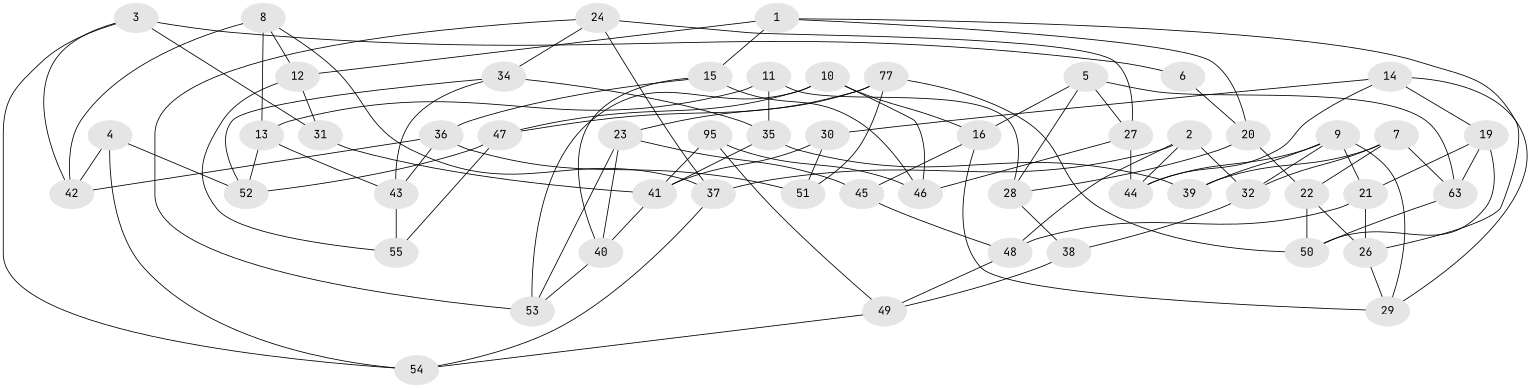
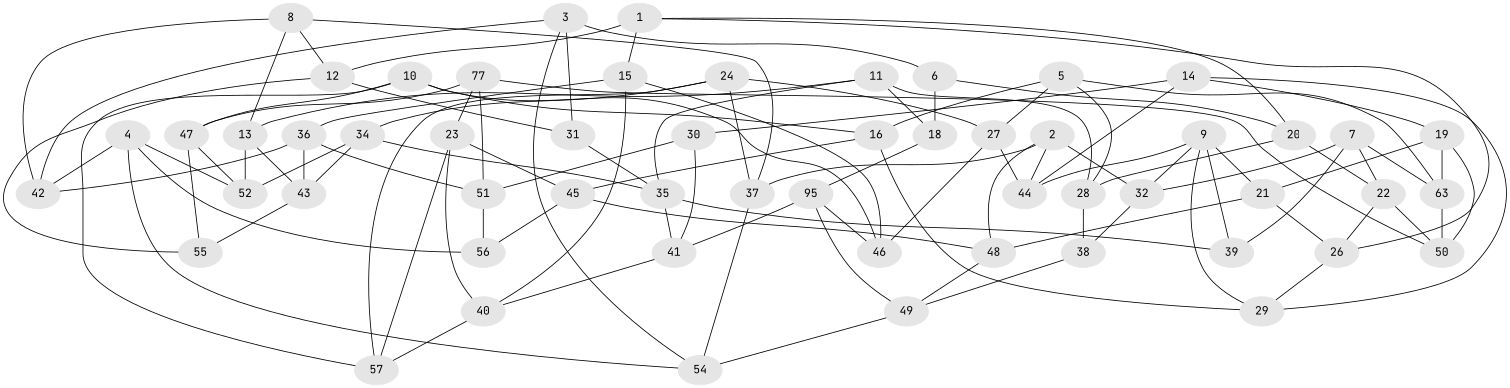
  graph {
    fontname="JetBrains Mono"
    node [color=gray90 fontname="JetBrains Mono" style=filled]
    edge [fontname="JetBrains Mono"]
    1
    12
    15
    20
    26
    31
    55
    46
    36
    40
    28
    22
    29
    2
    32
    37
    44
    48
    38
    54
    49
    3
    6
    42
+   18
    41
    4
    52
+   56
    5
    16
    27
    n33 [label=63]
    45
    50
    n36 [label=95]
    21
    7
    39
    8
    13
    43
    9
    10
    47
-   53
+   53 [label=57]
    11
    35
    14
    19
    30
    51
    n53 [label=77]
    23
    24
    34
    1 -- 12
    1 -- 15
    1 -- 20
    1 -- 26
    12 -- 31
    12 -- 55
    15 -- 46
    15 -- 36
    15 -- 40
    20 -- 28
    20 -- 22
    26 -- 29
-   31 -- 41
+   31 -- 35
    36 -- 42
    36 -- 43
    36 -- 51
    40 -- 53
    28 -- 38
    22 -- 26
    22 -- 50
    2 -- 32
    2 -- 37
    2 -- 44
    2 -- 48
    32 -- 38
    37 -- 54
    48 -- 49
    38 -- 49
    49 -- 54
    3 -- 31
    3 -- 54
    3 -- 6
    3 -- 42
    6 -- 20
+   6 -- 18
+   18 -- n36
    41 -- 40
    4 -- 54
    4 -- 42
    4 -- 52
+   4 -- 56
    5 -- 28
    5 -- 16
    5 -- 27
    5 -- n33
    16 -- 29
    16 -- 45
    27 -- 46
    27 -- 44
    n33 -- 50
    45 -- 48
+   45 -- 56
    n36 -- 46
    n36 -- 49
    n36 -- 41
    21 -- 26
    21 -- 48
    7 -- 22
    7 -- 32
    7 -- n33
    7 -- 39
    8 -- 12
    8 -- 37
    8 -- 42
    8 -- 13
    13 -- 52
    13 -- 43
    43 -- 55
    9 -- 29
    9 -- 32
    9 -- 44
    9 -- 21
    9 -- 39
    10 -- 46
    10 -- 16
    10 -- 47
    10 -- 53
    47 -- 55
    47 -- 52
    11 -- 28
+   11 -- 18
    11 -- 13
    11 -- 35
    35 -- 41
    35 -- 39
    14 -- 29
    14 -- 44
    14 -- 19
    14 -- 30
    19 -- n33
    19 -- 50
    19 -- 21
    30 -- 41
    30 -- 51
+   51 -- 56
    n53 -- 50
    n53 -- 47
    n53 -- 51
    n53 -- 23
    23 -- 40
    23 -- 45
    23 -- 53
    24 -- 37
    24 -- 27
    24 -- 53
    24 -- 34
    34 -- 52
    34 -- 43
    34 -- 35
  }
